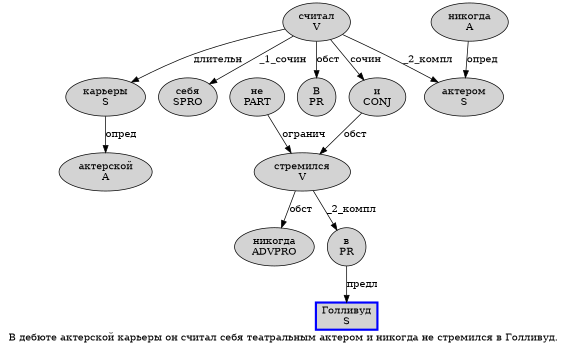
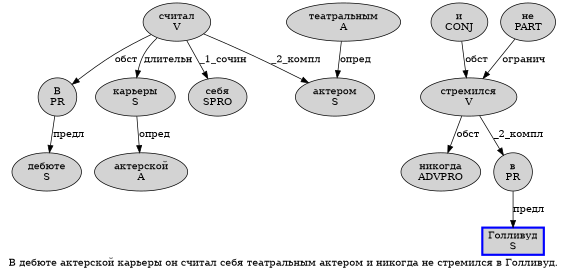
  digraph {
    label="В дебюте актерской карьеры он считал себя театральным актером и никогда не стремился в Голливуд."
    node [fillcolor=lightgray penwidth=1 shape=ellipse style=filled]
    n1 [label="В\nPR"]
+   n2 [label="дебюте\nS"]
    n3 [label="актерской\nA"]
    n4 [label="карьеры\nS"]
    n5 [label="считал\nV"]
    n6 [label="себя\nSPRO"]
    n7 [label="актером\nS"]
    n8 [label="и\nCONJ"]
    n9 [label="стремился\nV"]
-   n10 [label="никогда\nA"]
+   n10 [label="театральным\nA"]
    n11 [label="никогда\nADVPRO"]
    n12 [label="в\nPR"]
    n13 [label="не\nPART"]
    n14 [color=blue label="Голливуд\nS" penwidth=3 shape=box]
+   n1 -> n2 [label="предл"]
    n4 -> n3 [label="опред"]
    n5 -> n1 [label="обст"]
    n5 -> n4 [label="длительн"]
    n5 -> n6 [label="_1_сочин"]
    n5 -> n7 [label="_2_компл"]
-   n5 -> n8 [label="сочин"]
    n8 -> n9 [label="обст"]
    n9 -> n11 [label="обст"]
    n9 -> n12 [label="_2_компл"]
    n10 -> n7 [label="опред"]
    n12 -> n14 [label="предл"]
    n13 -> n9 [label="огранич"]
  }
